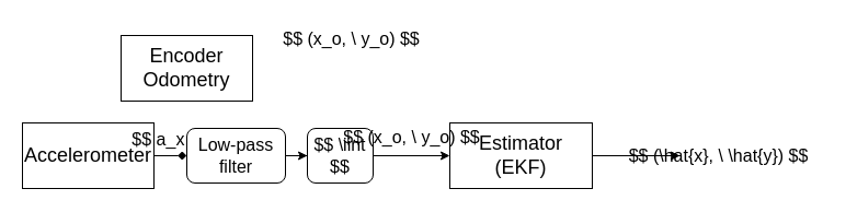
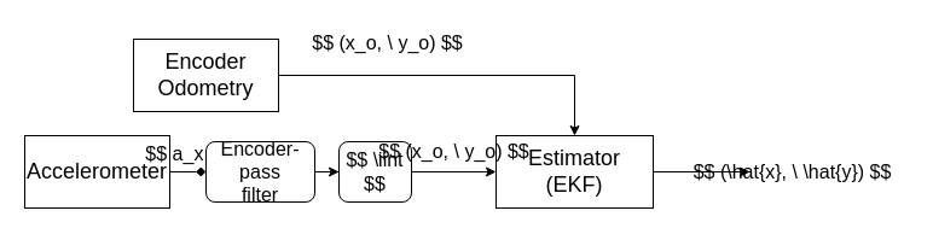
  <mxCell id="0" />
  <mxCell id="1" parent="0" />
+ <mxCell id="2" style="edgeStyle=orthogonalEdgeStyle;rounded=0;orthogonalLoop=1;jettySize=auto;html=1;exitX=1;exitY=0.5;exitDx=0;exitDy=0;entryX=0.5;entryY=0;entryDx=0;entryDy=0;fontSize=18;" parent="1" source="3" target="7" edge="1"><mxGeometry relative="1" as="geometry"><mxPoint x="240" y="82" as="targetPoint" /></mxGeometry></mxCell>
  <mxCell id="3" value="Encoder&lt;br&gt;Odometry" style="rounded=0;whiteSpace=wrap;html=1;fontSize=18;" parent="1" vertex="1"><mxGeometry x="110" y="32" width="120" height="60" as="geometry" /></mxCell>
  <mxCell id="4" style="edgeStyle=orthogonalEdgeStyle;rounded=0;orthogonalLoop=1;jettySize=auto;html=1;exitX=1;exitY=0.5;exitDx=0;exitDy=0;endArrow=diamond;" parent="1" source="5" target="14" edge="1"><mxGeometry relative="1" as="geometry" /></mxCell>
  <mxCell id="5" value="Accelerometer" style="rounded=0;whiteSpace=wrap;html=1;fontSize=18;" parent="1" vertex="1"><mxGeometry x="20" y="112" width="120" height="60" as="geometry" /></mxCell>
  <mxCell id="6" style="edgeStyle=orthogonalEdgeStyle;rounded=0;orthogonalLoop=1;jettySize=auto;html=1;" parent="1" source="7" edge="1"><mxGeometry relative="1" as="geometry"><mxPoint x="620" y="142" as="targetPoint" /></mxGeometry></mxCell>
  <mxCell id="7" value="Estimator&lt;br&gt;(EKF)" style="rounded=0;whiteSpace=wrap;html=1;fontSize=18;" parent="1" vertex="1"><mxGeometry x="410" y="112" width="130" height="60" as="geometry" /></mxCell>
  <mxCell id="8" value="&lt;font style=&quot;font-size: 16px;&quot;&gt;$$ (\hat{x}, \ \hat{y}) $$&lt;/font&gt;" style="text;html=1;align=center;verticalAlign=middle;resizable=0;points=[];autosize=1;strokeColor=none;fillColor=none;" parent="1" vertex="1"><mxGeometry x="560" y="127" width="190" height="30" as="geometry" /></mxCell>
  <mxCell id="9" value="" style="edgeStyle=orthogonalEdgeStyle;rounded=0;orthogonalLoop=1;jettySize=auto;html=1;" parent="1" source="10" target="7" edge="1"><mxGeometry relative="1" as="geometry" /></mxCell>
  <mxCell id="10" value="&lt;font style=&quot;font-size: 16px;&quot;&gt;$$ \iint $$&lt;/font&gt;" style="rounded=1;whiteSpace=wrap;html=1;" parent="1" vertex="1"><mxGeometry x="280" y="117" width="60" height="50" as="geometry" /></mxCell>
  <mxCell id="11" value="&lt;font style=&quot;font-size: 16px;&quot;&gt;$$ a_x $$&lt;/font&gt;" style="text;html=1;align=center;verticalAlign=middle;resizable=0;points=[];autosize=1;strokeColor=none;fillColor=none;" parent="1" vertex="1"><mxGeometry x="110" y="112" width="90" height="30" as="geometry" /></mxCell>
  <mxCell id="12" value="&lt;font style=&quot;font-size: 16px;&quot;&gt;$$ (x_o, \ y_o) $$&lt;/font&gt;" style="text;html=1;align=center;verticalAlign=middle;resizable=0;points=[];autosize=1;strokeColor=none;fillColor=none;" parent="1" vertex="1"><mxGeometry x="245" y="20" width="150" height="30" as="geometry" /></mxCell>
  <mxCell id="13" value="" style="edgeStyle=orthogonalEdgeStyle;rounded=0;orthogonalLoop=1;jettySize=auto;html=1;" parent="1" source="14" target="10" edge="1"><mxGeometry relative="1" as="geometry" /></mxCell>
- <mxCell id="14" value="&lt;font style=&quot;font-size: 16px;&quot;&gt;Low-pass&lt;br&gt;filter&lt;br&gt;&lt;/font&gt;" style="rounded=1;whiteSpace=wrap;html=1;" parent="1" vertex="1"><mxGeometry x="170" y="117" width="90" height="50" as="geometry" /></mxCell>
+ <mxCell id="14" value="&lt;font style=&quot;font-size: 16px;&quot;&gt;Encoder-pass&lt;br&gt;filter&lt;br&gt;&lt;/font&gt;" style="rounded=1;whiteSpace=wrap;html=1;" parent="1" vertex="1"><mxGeometry x="170" y="117" width="90" height="50" as="geometry" /></mxCell>
  <mxCell id="15" value="&lt;font style=&quot;font-size: 16px;&quot;&gt;$$ (x_o, \ y_o) $$&lt;/font&gt;" style="text;html=1;align=center;verticalAlign=middle;resizable=0;points=[];autosize=1;strokeColor=none;fillColor=none;" vertex="1" parent="1"><mxGeometry x="300" y="110" width="150" height="30" as="geometry" /></mxCell>
